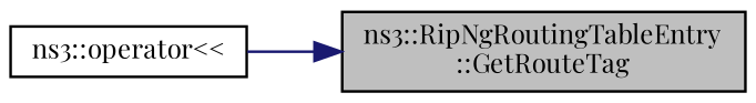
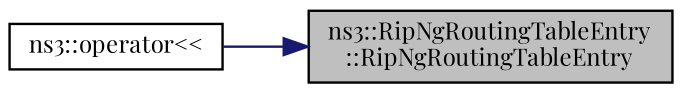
  digraph {
    rankdir=RL
    fontname="Playfair Display"
    node [color=black fontname="Playfair Display" fontsize=10 shape=record style=filled]
-   n1 [fillcolor=grey75 fontcolor=black height=0.2 label="ns3::RipNgRoutingTableEntry\l::GetRouteTag" width=0.4]
+   n1 [fillcolor=grey75 fontcolor=black height=0.2 label="ns3::RipNgRoutingTableEntry\l::RipNgRoutingTableEntry" width=0.4]
    n2 [fillcolor=white height=0.2 label="ns3::operator\<\<" width=0.4]
    n1 -> n2 [color=midnightblue dir=back fontname="Playfair Display" fontsize=10 labelfontname=Helvetica labelfontsize=10 style=solid]
  }
